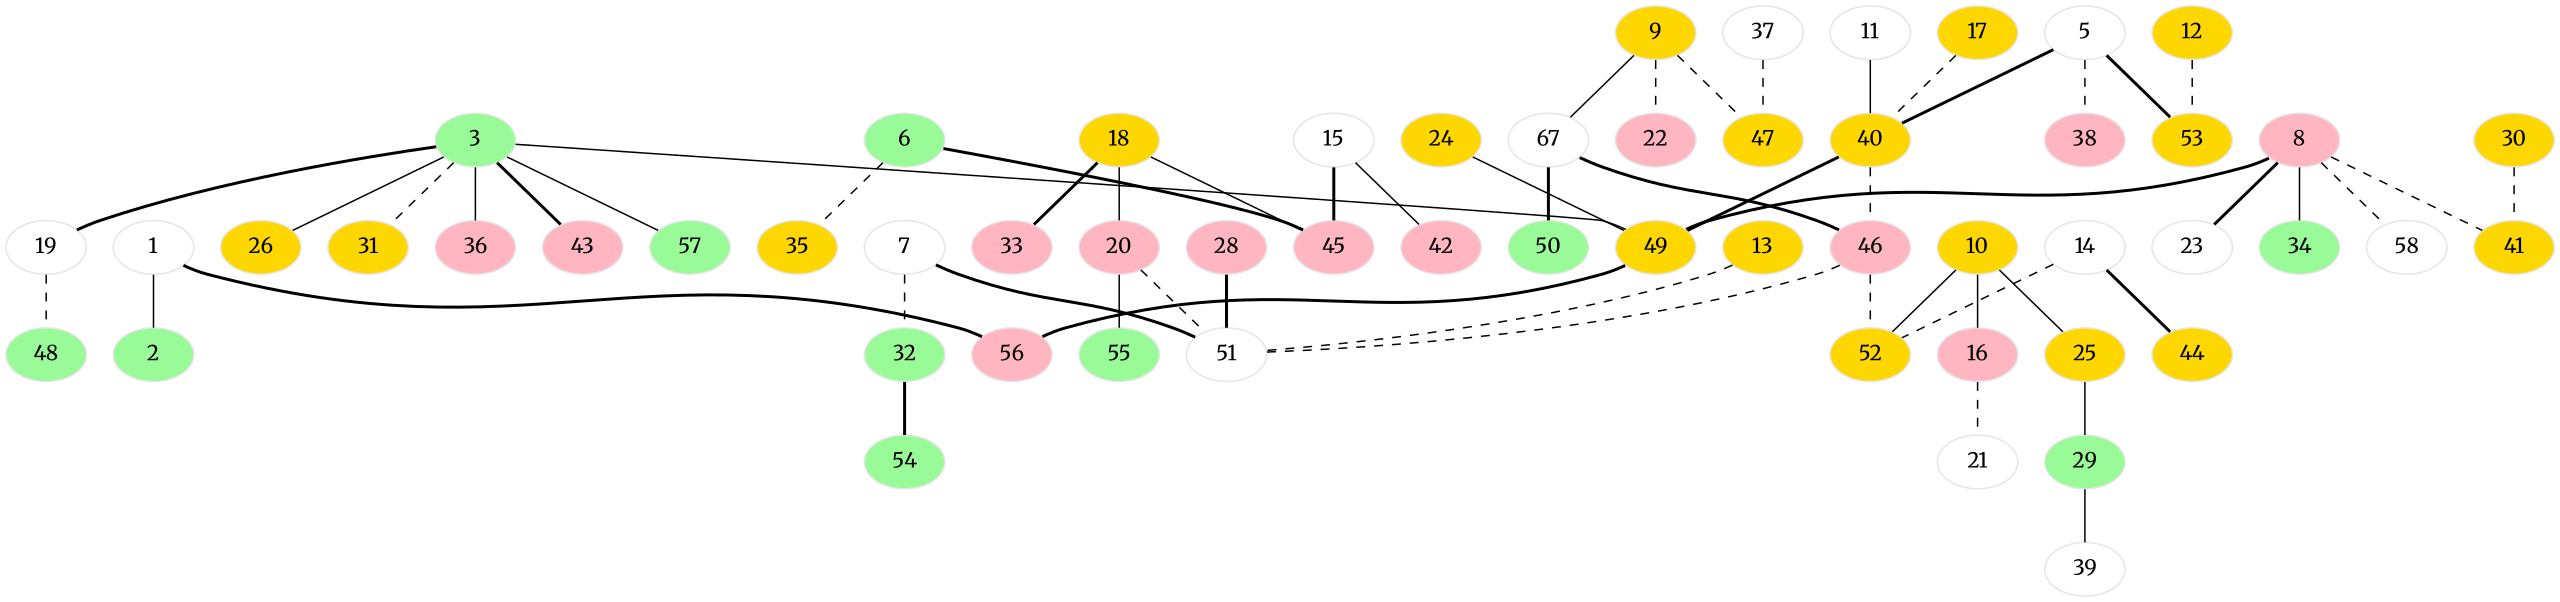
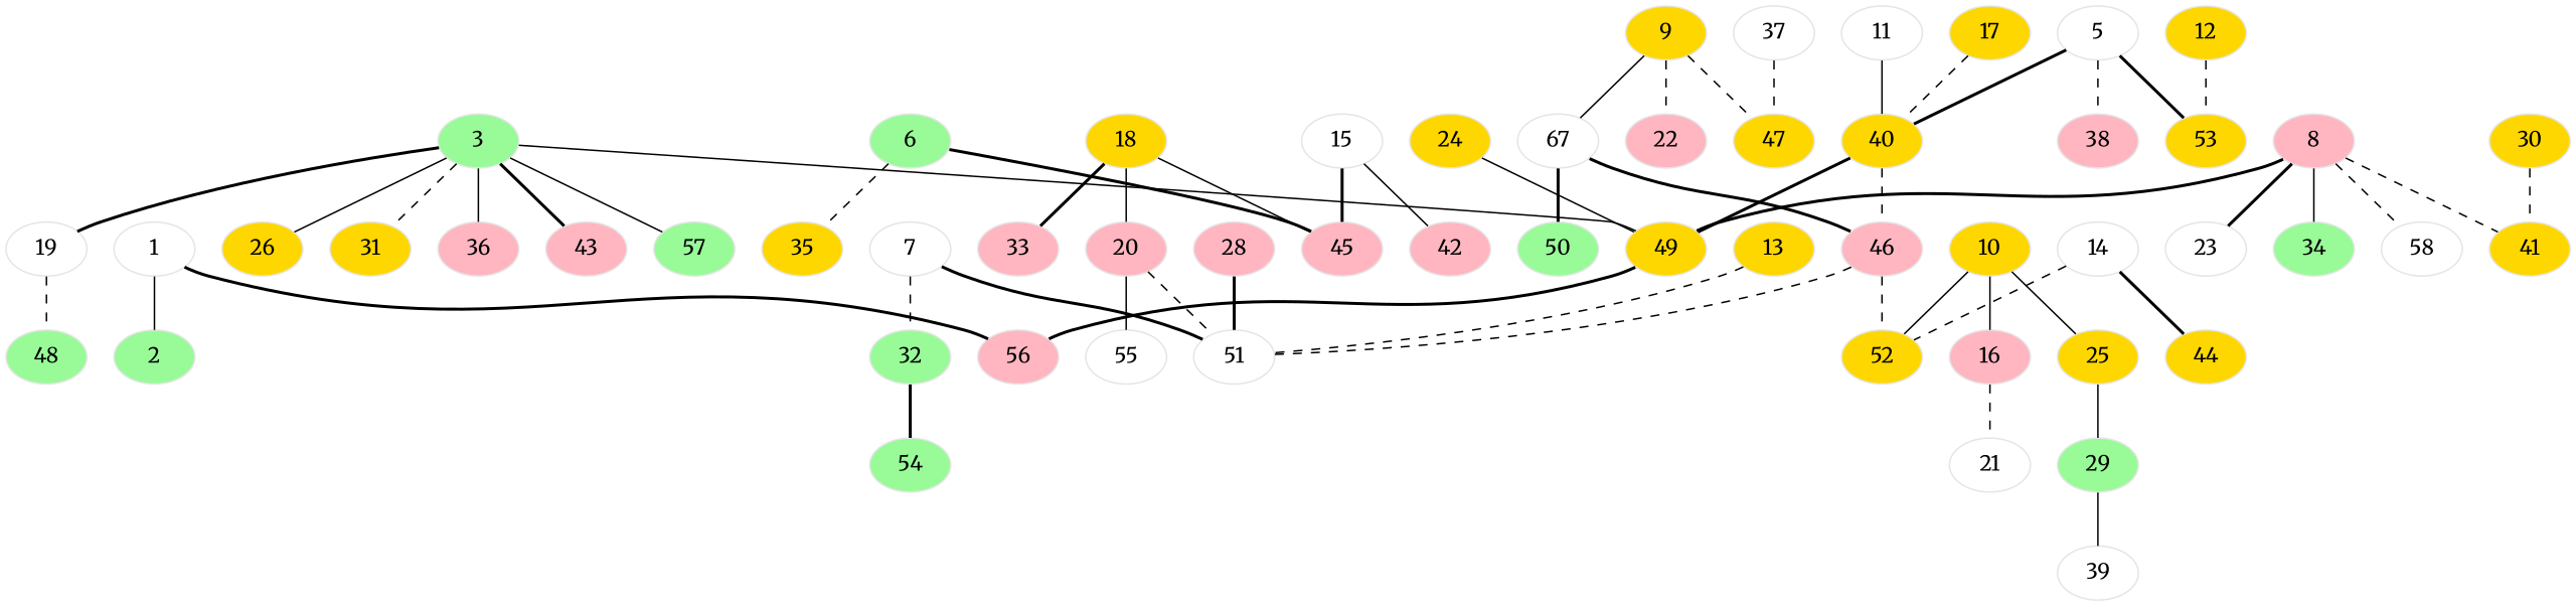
  graph {
    fontname=Merriweather
    node [color=gray90 fillcolor=gold fontname=Merriweather style=filled]
    edge [fontname=Merriweather style=dashed weight=1.0]
    1 [fillcolor=white]
    2 [fillcolor=palegreen]
    56 [fillcolor=lightpink]
    3 [fillcolor=palegreen]
    19 [fillcolor=white]
    26
    31
    36 [fillcolor=lightpink]
    43 [fillcolor=lightpink]
    49
    57 [fillcolor=palegreen]
    48 [fillcolor=palegreen]
    5 [fillcolor=white]
    38 [fillcolor=lightpink]
    40
    53
    46 [fillcolor=lightpink]
    6 [fillcolor=palegreen]
    35
    45 [fillcolor=lightpink]
    7 [fillcolor=white]
    32 [fillcolor=palegreen]
    51 [fillcolor=white]
    54 [fillcolor=palegreen]
    8 [fillcolor=lightpink]
    23 [fillcolor=white]
    34 [fillcolor=palegreen]
    41
    58 [fillcolor=white]
    22 [fillcolor=lightpink]
    9
    n32 [fillcolor=white label=67]
    47
    50 [fillcolor=palegreen]
    16 [fillcolor=lightpink]
    10
    25
    52
    21 [fillcolor=white]
    29 [fillcolor=palegreen]
    11 [fillcolor=white]
    12
    13
    14 [fillcolor=white]
    44
    15 [fillcolor=white]
    42 [fillcolor=lightpink]
    17
    18
    20 [fillcolor=lightpink]
    33 [fillcolor=lightpink]
-   55 [fillcolor=palegreen]
+   55 [fillcolor=white]
    24
    39 [fillcolor=white]
    28 [fillcolor=lightpink]
    30
    37 [fillcolor=white]
    1 -- 2 [style=solid]
    1 -- 56 [style=bold]
    3 -- 19 [style=bold]
    3 -- 26 [style=solid]
    3 -- 31
    3 -- 36 [style=solid]
    3 -- 43 [style=bold]
    3 -- 49 [style=solid]
    3 -- 57 [style=solid]
    19 -- 48
    49 -- 56 [style=bold]
    5 -- 38
    5 -- 40 [style=bold]
    5 -- 53 [style=bold]
    40 -- 49 [style=bold]
    40 -- 46
    46 -- 51
    46 -- 52
    6 -- 35
    6 -- 45 [style=bold]
    7 -- 32
    7 -- 51 [style=bold]
    32 -- 54 [style=bold]
    8 -- 49 [style=bold]
    8 -- 23 [style=bold]
    8 -- 34 [style=solid]
    8 -- 41
    8 -- 58
    9 -- 22
    9 -- n32 [style=solid]
    9 -- 47
    n32 -- 46 [style=bold]
    n32 -- 50 [style=bold]
    16 -- 21
    10 -- 16 [style=solid]
    10 -- 25 [style=solid]
    10 -- 52 [style=solid]
    25 -- 29 [style=solid]
    29 -- 39 [style=solid]
    11 -- 40 [style=solid]
    12 -- 53
    13 -- 51
    14 -- 52
    14 -- 44 [style=bold]
    15 -- 45 [style=bold]
    15 -- 42 [style=solid]
    17 -- 40
    18 -- 45 [style=solid]
    18 -- 20 [style=solid]
    18 -- 33 [style=bold]
    20 -- 51
    20 -- 55 [style=solid]
    24 -- 49 [style=solid]
    28 -- 51 [style=bold]
    30 -- 41
    37 -- 47
  }
